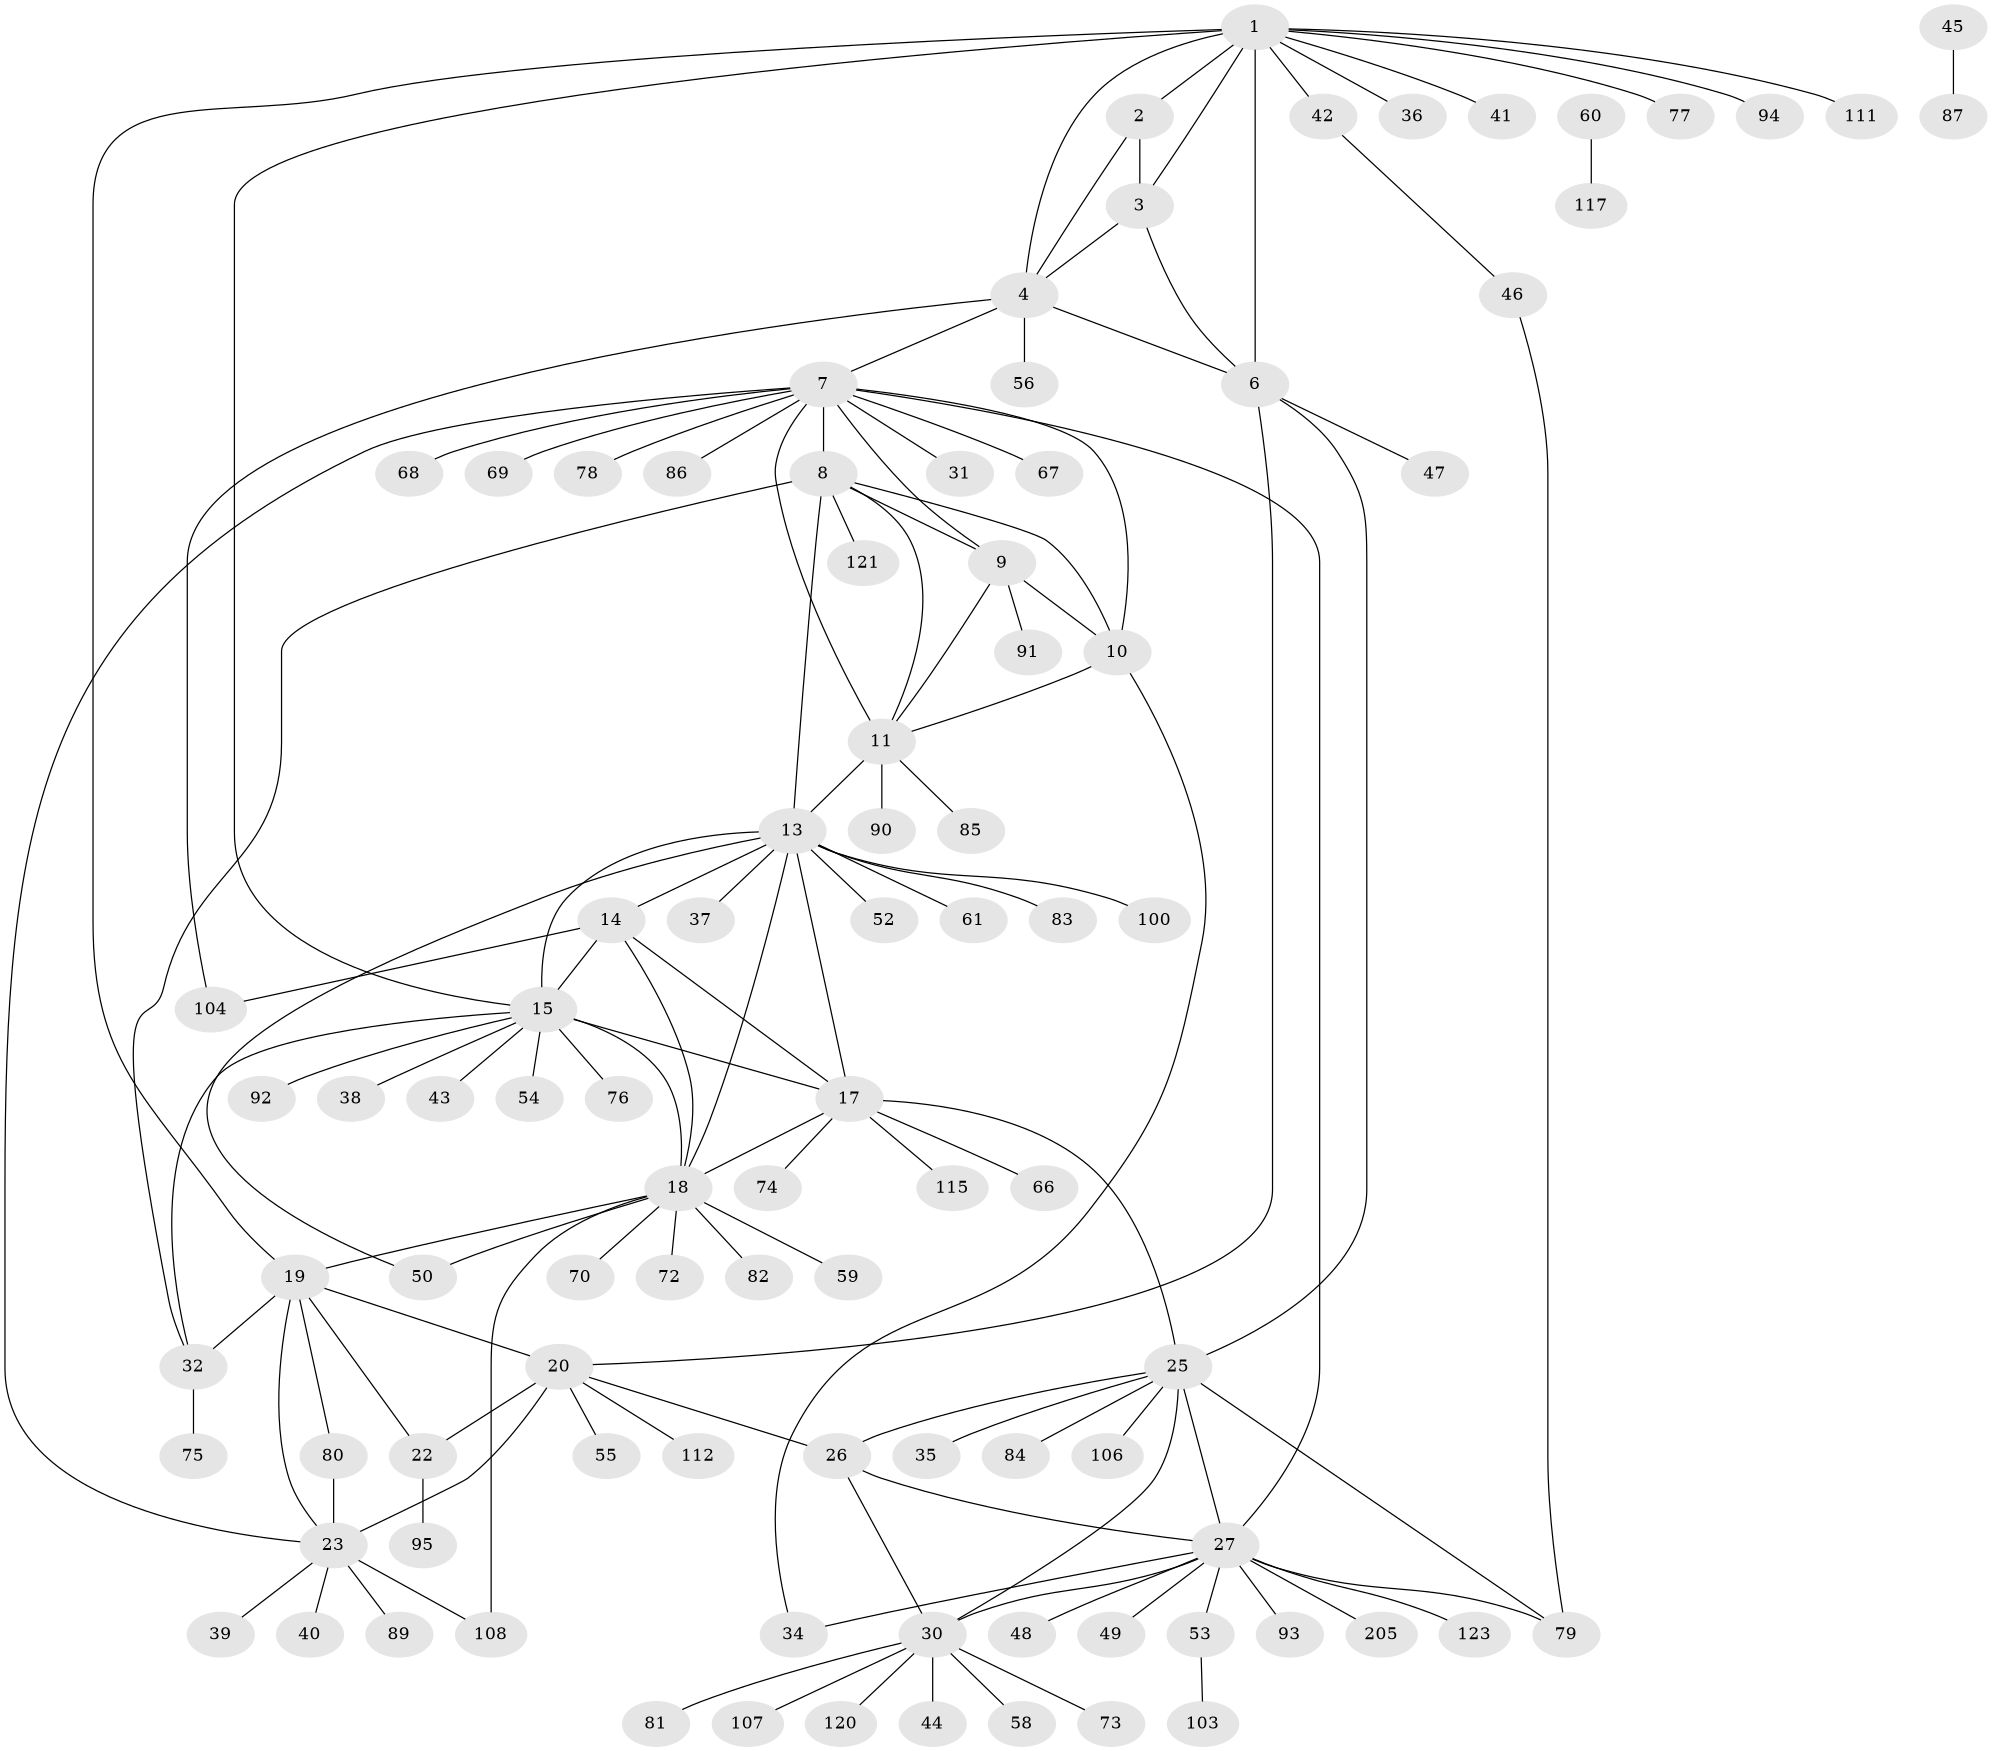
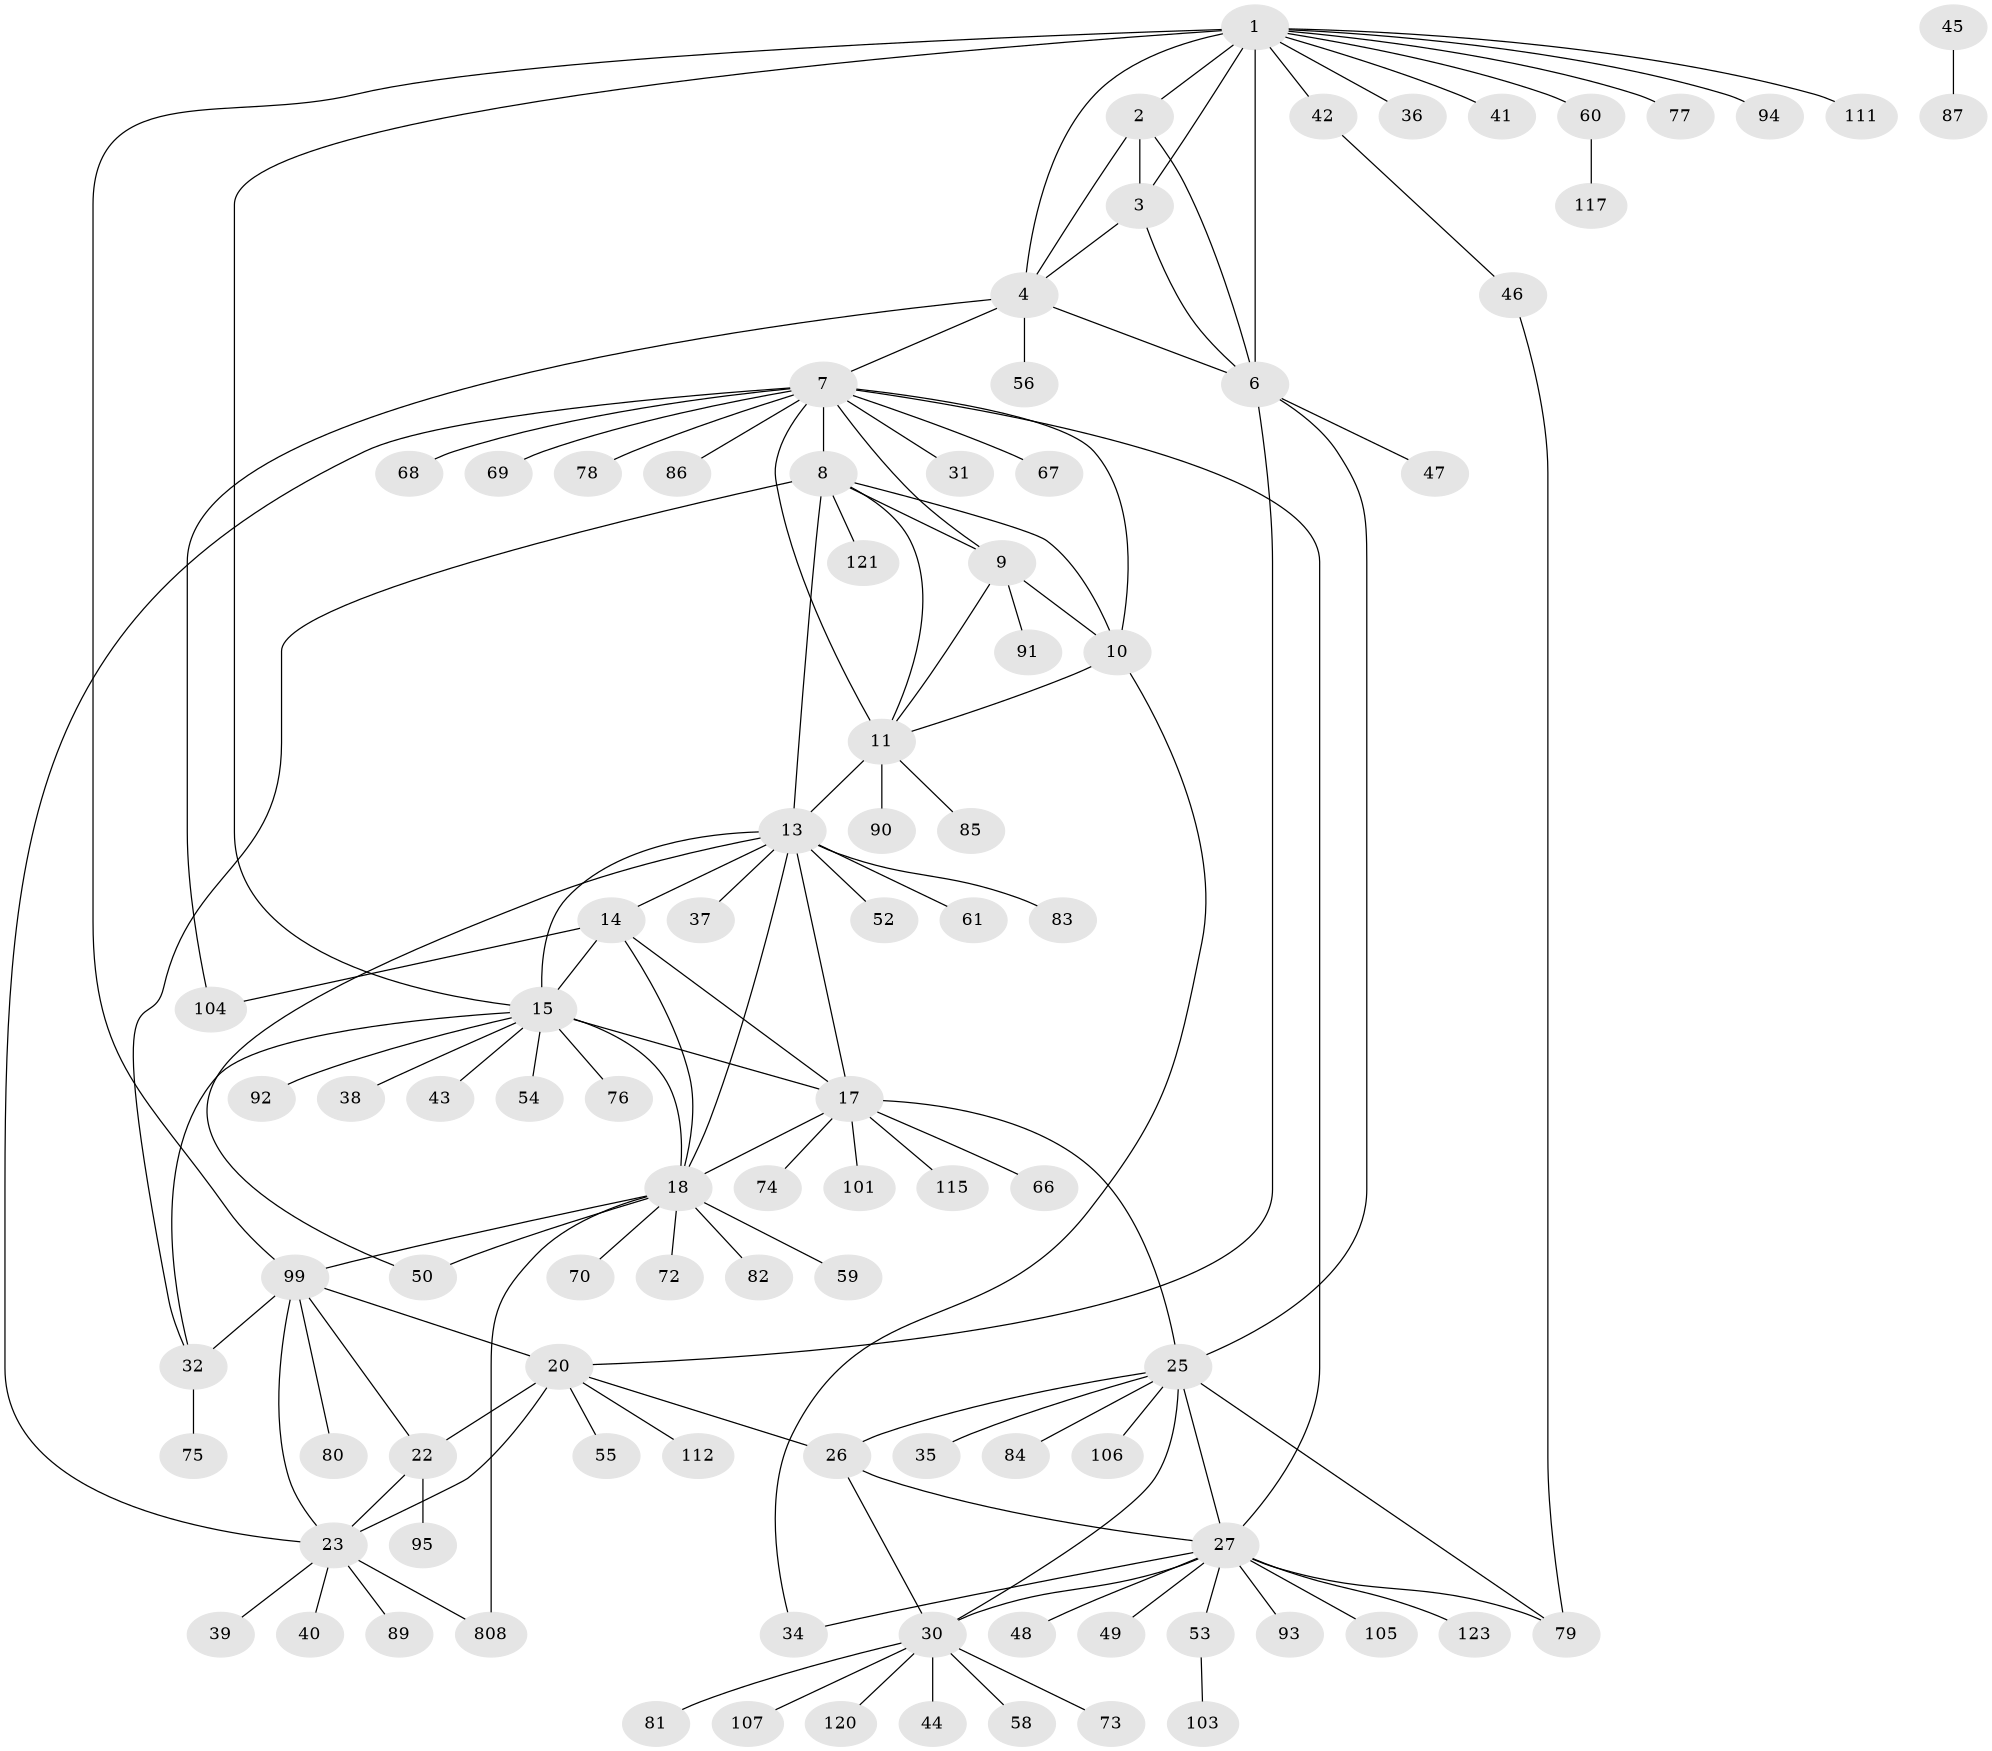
  graph {
    node [color=gray90 style=filled]
    1 [super="+5"]
    2 [super="+99"]
    3
    4 [super="+97"]
    6 [super="+64"]
    15 [super="+16"]
-   19 [super="+21"]
+   19 [super="+21" label=99]
    36
    41
    42
    60
    77
    94
    111
    7 [super="+12"]
    56
    104
    20 [super="+109"]
    25 [super="+29"]
    47
    32 [super="+62"]
    17 [super="+102"]
    18 [super="+96"]
    38
    43 [super="+51"]
    54
    76
    92
    23 [super="+24"]
    22
    80
    46 [super="+88"]
    117
    8 [super="+98"]
    9 [super="+71"]
    10 [super="+110"]
    11 [super="+65"]
    27 [super="+28"]
    31
    67
    68
    69
    78
    86
    26
    55
    112
    30 [super="+52"]
    35
    79 [super="+118"]
    84
    106
    13 [super="+33"]
    121
    91
    34
    85
    90 [super="+116"]
-   108
+   108 [label=808]
    39
    40
    89
    48
    49
    53
    93
-   105 [label=205]
+   105
    123
    14 [super="+113"]
    37
    50
    n72 [label=52]
    61
    83
-   100
    75 [super="+122"]
    66
    74
+   101
    115
    59
    70
    72
    82
    95
    45 [super="+119"]
    87
    44
    58
    73 [super="+114"]
    81
    107
    120
    103
    1 -- 2 [weight=2]
    1 -- 3 [weight=2]
    1 -- 4 [weight=2]
    1 -- 6 [weight=2]
    1 -- 15
    1 -- 19
    1 -- 36
    1 -- 41
    1 -- 42
+   1 -- 60
    1 -- 77
    1 -- 94
    1 -- 111
    2 -- 3
    2 -- 4
+   2 -- 6
    3 -- 4
    3 -- 6
    4 -- 6
    4 -- 7
    4 -- 56
    4 -- 104
    6 -- 20
    6 -- 25
    6 -- 47
    15 -- 32
    15 -- 17 [weight=2]
    15 -- 18 [weight=2]
    15 -- 38
    15 -- 43
    15 -- 54
    15 -- 76
    15 -- 92
    19 -- 20 [weight=2]
    19 -- 32
    19 -- 23 [weight=4]
    19 -- 22 [weight=2]
    19 -- 80
    42 -- 46
    60 -- 117
    7 -- 23
    7 -- 8 [weight=2]
    7 -- 9 [weight=2]
    7 -- 10 [weight=2]
    7 -- 11 [weight=2]
    7 -- 27
    7 -- 31
    7 -- 67
    7 -- 68
    7 -- 69
    7 -- 78
    7 -- 86
    20 -- 23 [weight=2]
    20 -- 22
    20 -- 26
    20 -- 55
    20 -- 112
    25 -- 27 [weight=4]
    25 -- 26 [weight=2]
    25 -- 30 [weight=2]
    25 -- 35
    25 -- 79
    25 -- 84
    25 -- 106
    32 -- 75
    17 -- 25
    17 -- 18
    17 -- 66
    17 -- 74
+   17 -- 101
    17 -- 115
    18 -- 19
    18 -- 108
    18 -- 50
    18 -- 59
    18 -- 70
    18 -- 72
    18 -- 82
    23 -- 108
    23 -- 39
    23 -- 40
    23 -- 89
-   80 -- 23 [weight=2]
+   22 -- 23 [weight=2]
    22 -- 95
    46 -- 79
    8 -- 32
    8 -- 9
    8 -- 10
    8 -- 11
    8 -- 13
    8 -- 121
    9 -- 10
    9 -- 11
    9 -- 91
    10 -- 11
    10 -- 34
    11 -- 13 [weight=2]
    11 -- 85
    11 -- 90
    27 -- 30 [weight=2]
    27 -- 79
    27 -- 34
    27 -- 48
    27 -- 49
    27 -- 53
    27 -- 93
    27 -- 105
    27 -- 123
    26 -- 27 [weight=2]
    26 -- 30
    30 -- 44
    30 -- 58
    30 -- 73
    30 -- 81
    30 -- 107
    30 -- 120
    13 -- 15 [weight=2]
    13 -- 17
    13 -- 18
    13 -- 14
    13 -- 37
    13 -- 50
    13 -- n72
    13 -- 61
    13 -- 83
-   13 -- 100
    53 -- 103
    14 -- 15 [weight=2]
    14 -- 104
    14 -- 17
    14 -- 18
    45 -- 87
  }
